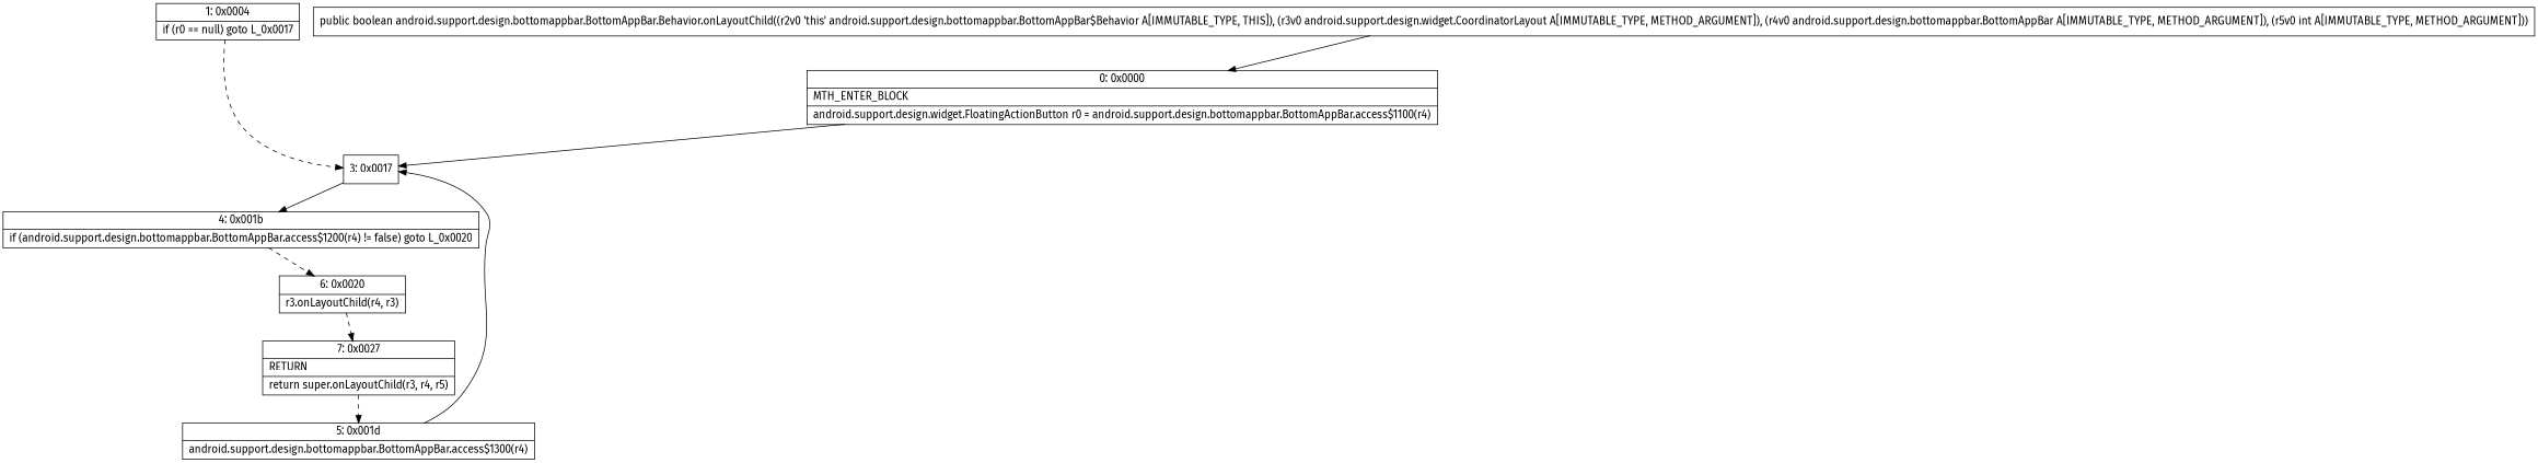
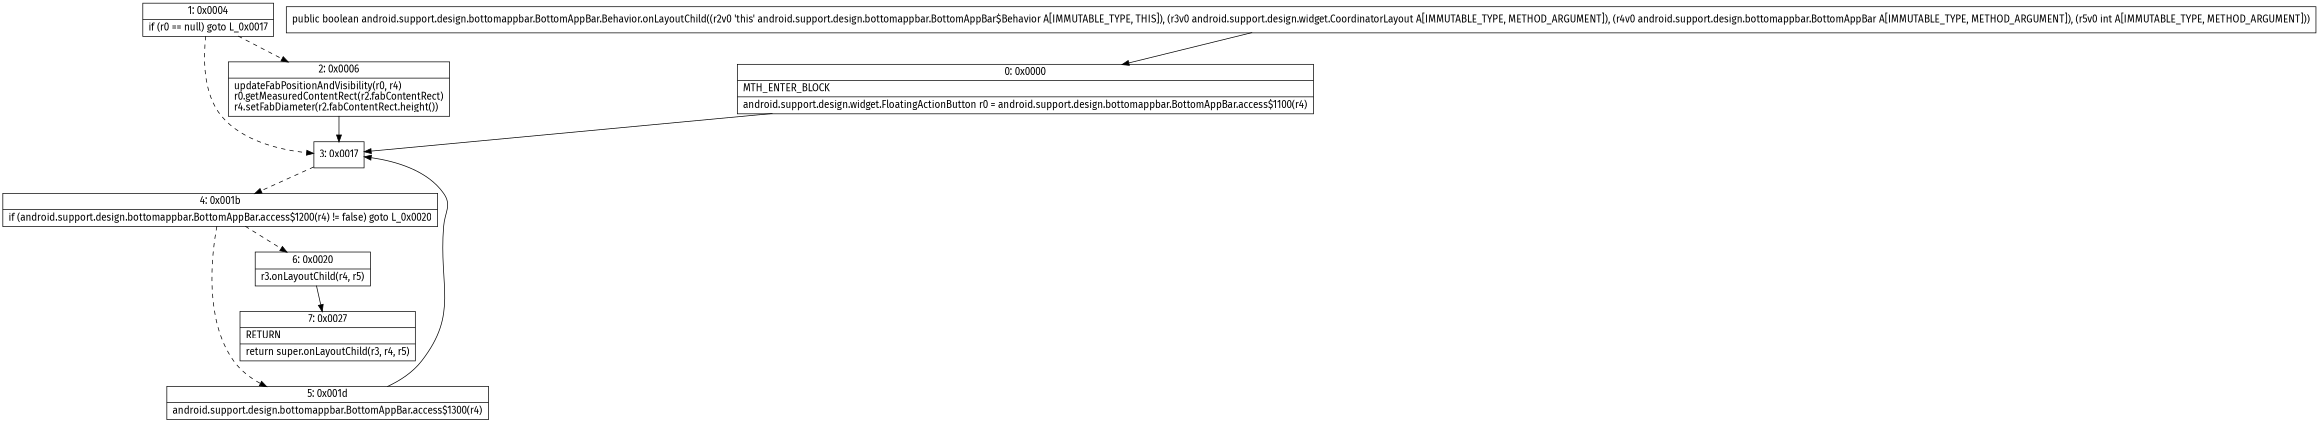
  digraph {
    fontname="Fira Sans"
    node [fontname="Fira Sans" shape=record]
    edge [fontname="Fira Sans"]
    n1 [label="{0\:\ 0x0000|MTH_ENTER_BLOCK\l|android.support.design.widget.FloatingActionButton r0 = android.support.design.bottomappbar.BottomAppBar.access$1100(r4)\l}"]
    n2 [label="{3\:\ 0x0017}"]
    n3 [label="{1\:\ 0x0004|if (r0 == null) goto L_0x0017\l}"]
+   n4 [label="{2\:\ 0x0006|updateFabPositionAndVisibility(r0, r4)\lr0.getMeasuredContentRect(r2.fabContentRect)\lr4.setFabDiameter(r2.fabContentRect.height())\l}"]
    n5 [label="{4\:\ 0x001b|if (android.support.design.bottomappbar.BottomAppBar.access$1200(r4) != false) goto L_0x0020\l}"]
    n6 [label="{5\:\ 0x001d|android.support.design.bottomappbar.BottomAppBar.access$1300(r4)\l}"]
-   n7 [label="{6\:\ 0x0020|r3.onLayoutChild(r4, r3)\l}"]
+   n7 [label="{6\:\ 0x0020|r3.onLayoutChild(r4, r5)\l}"]
    n8 [label="{7\:\ 0x0027|RETURN\l|return super.onLayoutChild(r3, r4, r5)\l}"]
    n9 [label="{public boolean android.support.design.bottomappbar.BottomAppBar.Behavior.onLayoutChild((r2v0 'this' android.support.design.bottomappbar.BottomAppBar$Behavior A[IMMUTABLE_TYPE, THIS]), (r3v0 android.support.design.widget.CoordinatorLayout A[IMMUTABLE_TYPE, METHOD_ARGUMENT]), (r4v0 android.support.design.bottomappbar.BottomAppBar A[IMMUTABLE_TYPE, METHOD_ARGUMENT]), (r5v0 int A[IMMUTABLE_TYPE, METHOD_ARGUMENT])) }"]
    n1 -> n2
-   n2 -> n5
+   n2 -> n5 [style=dashed]
    n3 -> n2 [style=dashed]
-   n8 -> n6 [style=dashed]
+   n3 -> n4 [style=dashed]
+   n4 -> n2
+   n5 -> n6 [style=dashed]
    n5 -> n7 [style=dashed]
    n6 -> n2
-   n7 -> n8 [style=dashed]
+   n7 -> n8
    n9 -> n1
  }
